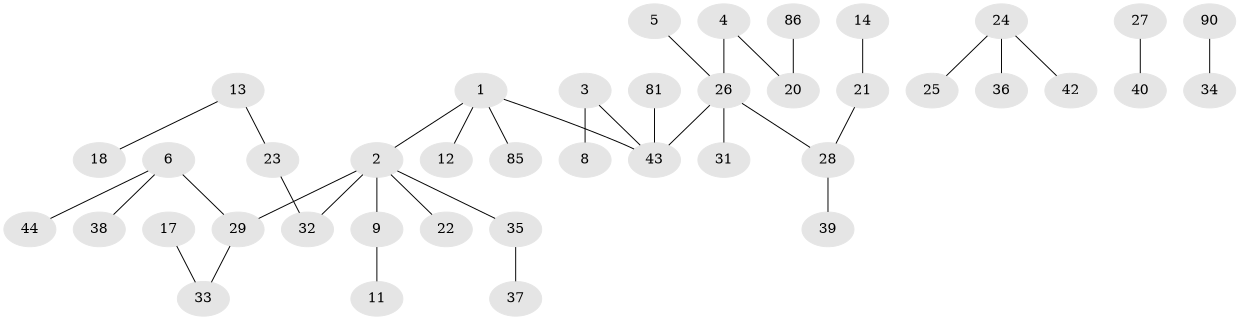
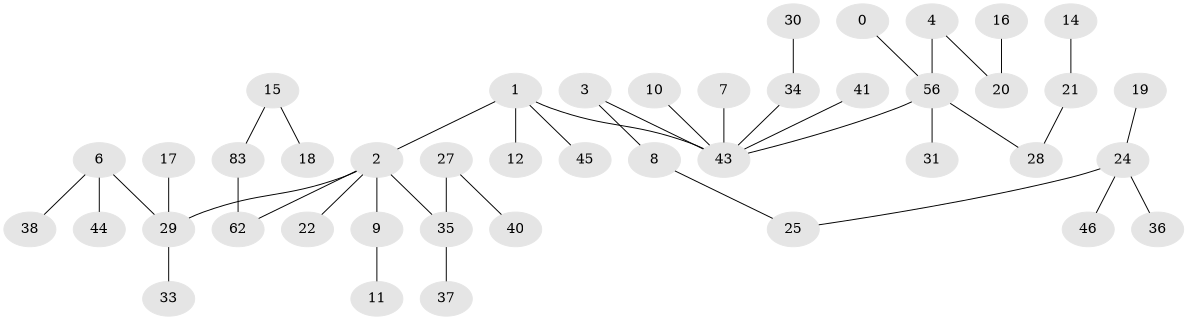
  graph {
    node [color=gray90 style=filled]
    edge [weight=1.0]
    1
    2
    12
    43
-   45 [label=85]
+   45
    9
    22
    29
-   32
+   32 [label=62]
    35
    11
    33
    37
    3
    8
    25
    4
    20
-   26
+   26 [label=56]
    28
    31
-   5
+   5 [label=0]
    6
    38
    44
-   13
+   7
+   10
+   13 [label=15]
    18
-   23
+   23 [label=83]
    14
    21
-   16 [label=86]
+   16
    17
+   19
    24
    36
-   42
-   39
+   42 [label=46]
    27
    40
-   30 [label=90]
+   30
    34
-   41 [label=81]
+   41
    1 -- 2
    1 -- 12
    1 -- 43
    1 -- 45
    2 -- 9
    2 -- 22
    2 -- 29
    2 -- 32
    2 -- 35
    9 -- 11
    29 -- 33
    35 -- 37
    3 -- 43
    3 -- 8
+   8 -- 25
    4 -- 20
    4 -- 26
    26 -- 43
    26 -- 28
    26 -- 31
-   28 -- 39
    5 -- 26
    6 -- 29
    6 -- 38
    6 -- 44
+   7 -- 43
+   10 -- 43
    13 -- 18
    13 -- 23
    23 -- 32
    14 -- 21
    21 -- 28
    16 -- 20
-   17 -- 33
+   17 -- 29
+   19 -- 24
    24 -- 25
    24 -- 36
    24 -- 42
+   27 -- 35
    27 -- 40
    30 -- 34
+   34 -- 43
    41 -- 43
  }
